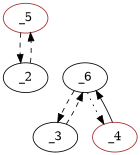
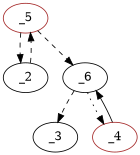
  digraph {
    node [color=black]
    edge [style=dashed]
    _5 [color=brown x=34.000000 y=90.000000]
    _2 [x=30.000000 y=100.000000]
    _3 [x=160.000000 y=114.000000]
    _6 [x=152.000000 y=127.000000]
    _4 [color=brown x=146.000000 y=144.000000]
    _5 -> _2 [angle=1.951303 orient=0.928477]
    _2 -> _5 [angle=-1.190290 orient=-0.928477]
-   _3 -> _6 [angle=2.122451 orient=0.851658]
+   _5 -> _6 [angle=2.122451 orient=0.851658]
    _6 -> _3 [angle=-1.019141 orient=-0.851658]
    _6 -> _4 [angle=1.910089 orient=0.942990 style=dotted]
    _4 -> _6 [angle=-1.231504 orient=-0.942990 style=solid]
  }
